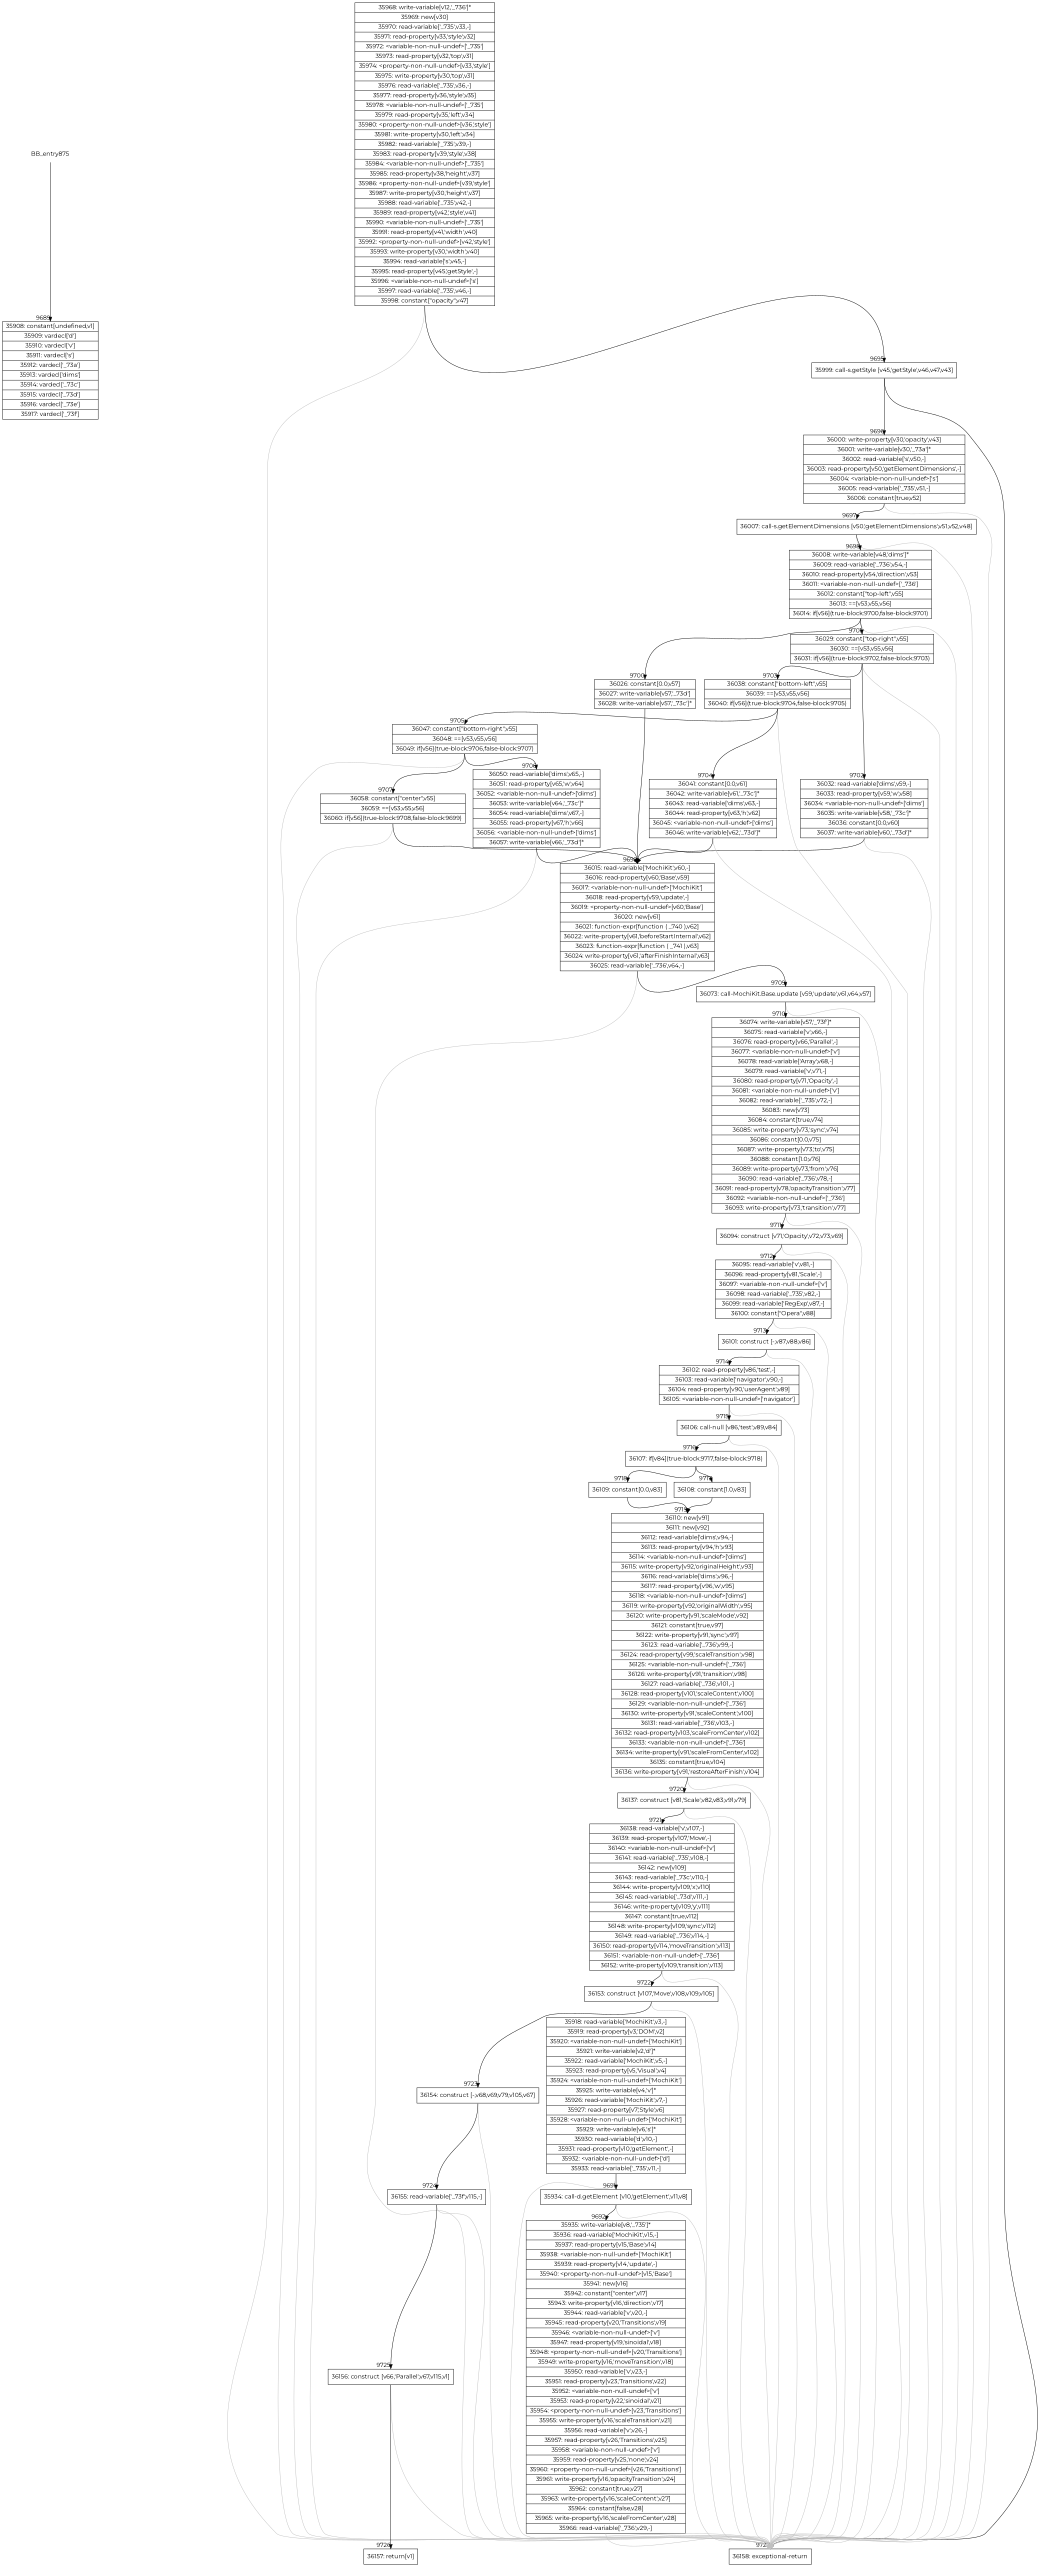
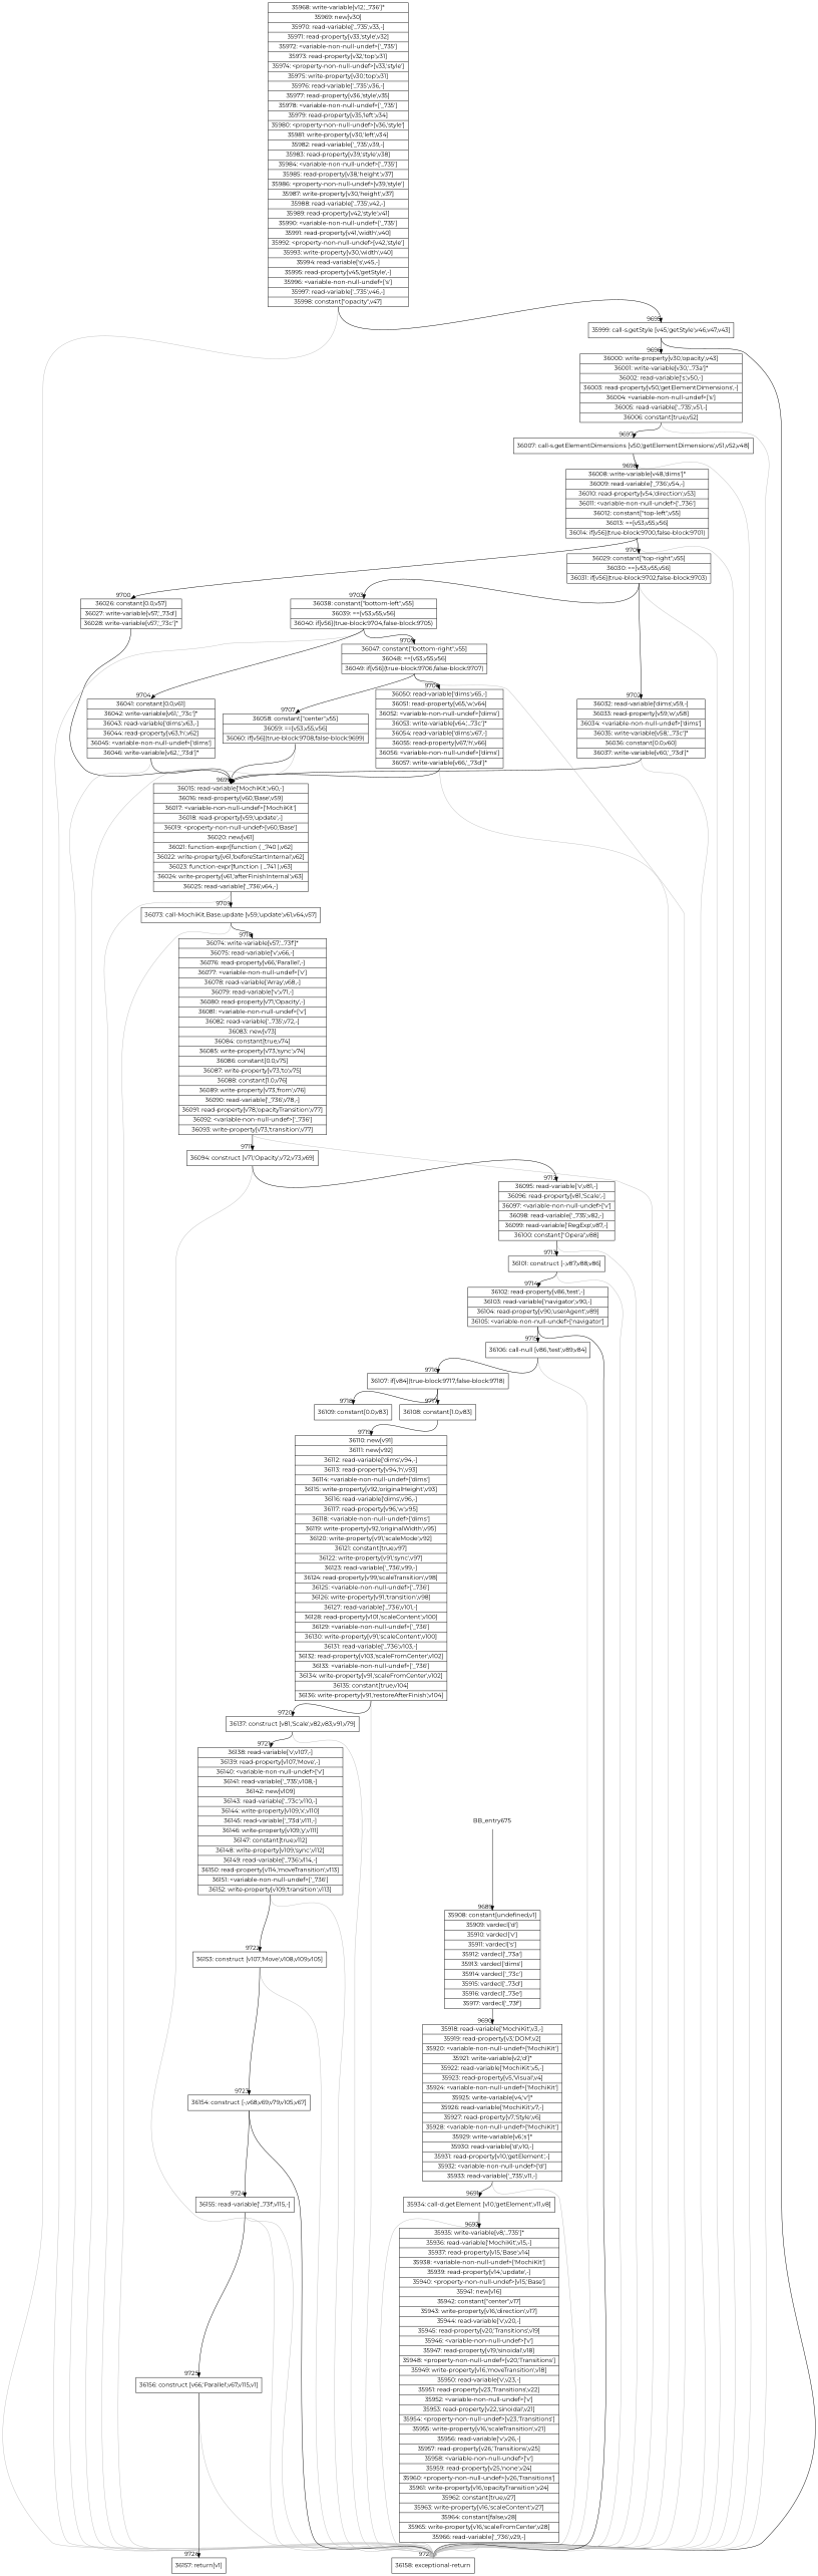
  digraph {
    fontname=Montserrat
    rankdir=TD
    node [fontname=Montserrat shape=record]
    edge [fontname=Montserrat headport=n tailport=s]
-   BB_entry675 [shape=none label=BB_entry875]
+   BB_entry675 [shape=none]
    n2 [label="{35908: constant[undefined,v1]|35909: vardecl['d']|35910: vardecl['v']|35911: vardecl['s']|35912: vardecl['_73a']|35913: vardecl['dims']|35914: vardecl['_73c']|35915: vardecl['_73d']|35916: vardecl['_73e']|35917: vardecl['_73f']}"]
    n3 [label="{35918: read-variable['MochiKit',v3,-]|35919: read-property[v3,'DOM',v2]|35920: \<variable-non-null-undef\>['MochiKit']|35921: write-variable[v2,'d']*|35922: read-variable['MochiKit',v5,-]|35923: read-property[v5,'Visual',v4]|35924: \<variable-non-null-undef\>['MochiKit']|35925: write-variable[v4,'v']*|35926: read-variable['MochiKit',v7,-]|35927: read-property[v7,'Style',v6]|35928: \<variable-non-null-undef\>['MochiKit']|35929: write-variable[v6,'s']*|35930: read-variable['d',v10,-]|35931: read-property[v10,'getElement',-]|35932: \<variable-non-null-undef\>['d']|35933: read-variable['_735',v11,-]}"]
    n4 [label="{35934: call-d.getElement [v10,'getElement',v11,v8]}"]
    n5 [label="{36158: exceptional-return}"]
    n6 [label="{35935: write-variable[v8,'_735']*|35936: read-variable['MochiKit',v15,-]|35937: read-property[v15,'Base',v14]|35938: \<variable-non-null-undef\>['MochiKit']|35939: read-property[v14,'update',-]|35940: \<property-non-null-undef\>[v15,'Base']|35941: new[v16]|35942: constant[\"center\",v17]|35943: write-property[v16,'direction',v17]|35944: read-variable['v',v20,-]|35945: read-property[v20,'Transitions',v19]|35946: \<variable-non-null-undef\>['v']|35947: read-property[v19,'sinoidal',v18]|35948: \<property-non-null-undef\>[v20,'Transitions']|35949: write-property[v16,'moveTransition',v18]|35950: read-variable['v',v23,-]|35951: read-property[v23,'Transitions',v22]|35952: \<variable-non-null-undef\>['v']|35953: read-property[v22,'sinoidal',v21]|35954: \<property-non-null-undef\>[v23,'Transitions']|35955: write-property[v16,'scaleTransition',v21]|35956: read-variable['v',v26,-]|35957: read-property[v26,'Transitions',v25]|35958: \<variable-non-null-undef\>['v']|35959: read-property[v25,'none',v24]|35960: \<property-non-null-undef\>[v26,'Transitions']|35961: write-property[v16,'opacityTransition',v24]|35962: constant[true,v27]|35963: write-property[v16,'scaleContent',v27]|35964: constant[false,v28]|35965: write-property[v16,'scaleFromCenter',v28]|35966: read-variable['_736',v29,-]}"]
    n7 [label="{35968: write-variable[v12,'_736']*|35969: new[v30]|35970: read-variable['_735',v33,-]|35971: read-property[v33,'style',v32]|35972: \<variable-non-null-undef\>['_735']|35973: read-property[v32,'top',v31]|35974: \<property-non-null-undef\>[v33,'style']|35975: write-property[v30,'top',v31]|35976: read-variable['_735',v36,-]|35977: read-property[v36,'style',v35]|35978: \<variable-non-null-undef\>['_735']|35979: read-property[v35,'left',v34]|35980: \<property-non-null-undef\>[v36,'style']|35981: write-property[v30,'left',v34]|35982: read-variable['_735',v39,-]|35983: read-property[v39,'style',v38]|35984: \<variable-non-null-undef\>['_735']|35985: read-property[v38,'height',v37]|35986: \<property-non-null-undef\>[v39,'style']|35987: write-property[v30,'height',v37]|35988: read-variable['_735',v42,-]|35989: read-property[v42,'style',v41]|35990: \<variable-non-null-undef\>['_735']|35991: read-property[v41,'width',v40]|35992: \<property-non-null-undef\>[v42,'style']|35993: write-property[v30,'width',v40]|35994: read-variable['s',v45,-]|35995: read-property[v45,'getStyle',-]|35996: \<variable-non-null-undef\>['s']|35997: read-variable['_735',v46,-]|35998: constant[\"opacity\",v47]}"]
    n8 [label="{35999: call-s.getStyle [v45,'getStyle',v46,v47,v43]}"]
    n9 [label="{36000: write-property[v30,'opacity',v43]|36001: write-variable[v30,'_73a']*|36002: read-variable['s',v50,-]|36003: read-property[v50,'getElementDimensions',-]|36004: \<variable-non-null-undef\>['s']|36005: read-variable['_735',v51,-]|36006: constant[true,v52]}"]
    n10 [label="{36007: call-s.getElementDimensions [v50,'getElementDimensions',v51,v52,v48]}"]
    n11 [label="{36008: write-variable[v48,'dims']*|36009: read-variable['_736',v54,-]|36010: read-property[v54,'direction',v53]|36011: \<variable-non-null-undef\>['_736']|36012: constant[\"top-left\",v55]|36013: ==[v53,v55,v56]|36014: if[v56](true-block:9700,false-block:9701)}"]
    n12 [label="{36026: constant[0.0,v57]|36027: write-variable[v57,'_73d']|36028: write-variable[v57,'_73c']*}"]
    n13 [label="{36029: constant[\"top-right\",v55]|36030: ==[v53,v55,v56]|36031: if[v56](true-block:9702,false-block:9703)}"]
    n14 [label="{36015: read-variable['MochiKit',v60,-]|36016: read-property[v60,'Base',v59]|36017: \<variable-non-null-undef\>['MochiKit']|36018: read-property[v59,'update',-]|36019: \<property-non-null-undef\>[v60,'Base']|36020: new[v61]|36021: function-expr[function ( _740 ),v62]|36022: write-property[v61,'beforeStartInternal',v62]|36023: function-expr[function ( _741 ),v63]|36024: write-property[v61,'afterFinishInternal',v63]|36025: read-variable['_736',v64,-]}"]
    n15 [label="{36032: read-variable['dims',v59,-]|36033: read-property[v59,'w',v58]|36034: \<variable-non-null-undef\>['dims']|36035: write-variable[v58,'_73c']*|36036: constant[0.0,v60]|36037: write-variable[v60,'_73d']*}"]
    n16 [label="{36038: constant[\"bottom-left\",v55]|36039: ==[v53,v55,v56]|36040: if[v56](true-block:9704,false-block:9705)}"]
    n17 [label="{36073: call-MochiKit.Base.update [v59,'update',v61,v64,v57]}"]
    n18 [label="{36041: constant[0.0,v61]|36042: write-variable[v61,'_73c']*|36043: read-variable['dims',v63,-]|36044: read-property[v63,'h',v62]|36045: \<variable-non-null-undef\>['dims']|36046: write-variable[v62,'_73d']*}"]
    n19 [label="{36047: constant[\"bottom-right\",v55]|36048: ==[v53,v55,v56]|36049: if[v56](true-block:9706,false-block:9707)}"]
    n20 [label="{36074: write-variable[v57,'_73f']*|36075: read-variable['v',v66,-]|36076: read-property[v66,'Parallel',-]|36077: \<variable-non-null-undef\>['v']|36078: read-variable['Array',v68,-]|36079: read-variable['v',v71,-]|36080: read-property[v71,'Opacity',-]|36081: \<variable-non-null-undef\>['v']|36082: read-variable['_735',v72,-]|36083: new[v73]|36084: constant[true,v74]|36085: write-property[v73,'sync',v74]|36086: constant[0.0,v75]|36087: write-property[v73,'to',v75]|36088: constant[1.0,v76]|36089: write-property[v73,'from',v76]|36090: read-variable['_736',v78,-]|36091: read-property[v78,'opacityTransition',v77]|36092: \<variable-non-null-undef\>['_736']|36093: write-property[v73,'transition',v77]}"]
    n21 [label="{36094: construct [v71,'Opacity',v72,v73,v69]}"]
    n22 [label="{36050: read-variable['dims',v65,-]|36051: read-property[v65,'w',v64]|36052: \<variable-non-null-undef\>['dims']|36053: write-variable[v64,'_73c']*|36054: read-variable['dims',v67,-]|36055: read-property[v67,'h',v66]|36056: \<variable-non-null-undef\>['dims']|36057: write-variable[v66,'_73d']*}"]
    n23 [label="{36058: constant[\"center\",v55]|36059: ==[v53,v55,v56]|36060: if[v56](true-block:9708,false-block:9699)}"]
    n24 [label="{36095: read-variable['v',v81,-]|36096: read-property[v81,'Scale',-]|36097: \<variable-non-null-undef\>['v']|36098: read-variable['_735',v82,-]|36099: read-variable['RegExp',v87,-]|36100: constant[\"Opera\",v88]}"]
    n25 [label="{36101: construct [-,v87,v88,v86]}"]
    n26 [label="{36102: read-property[v86,'test',-]|36103: read-variable['navigator',v90,-]|36104: read-property[v90,'userAgent',v89]|36105: \<variable-non-null-undef\>['navigator']}"]
    n27 [label="{36106: call-null [v86,'test',v89,v84]}"]
    n28 [label="{36107: if[v84](true-block:9717,false-block:9718)}"]
    n29 [label="{36108: constant[1.0,v83]}"]
    n30 [label="{36109: constant[0.0,v83]}"]
    n31 [label="{36110: new[v91]|36111: new[v92]|36112: read-variable['dims',v94,-]|36113: read-property[v94,'h',v93]|36114: \<variable-non-null-undef\>['dims']|36115: write-property[v92,'originalHeight',v93]|36116: read-variable['dims',v96,-]|36117: read-property[v96,'w',v95]|36118: \<variable-non-null-undef\>['dims']|36119: write-property[v92,'originalWidth',v95]|36120: write-property[v91,'scaleMode',v92]|36121: constant[true,v97]|36122: write-property[v91,'sync',v97]|36123: read-variable['_736',v99,-]|36124: read-property[v99,'scaleTransition',v98]|36125: \<variable-non-null-undef\>['_736']|36126: write-property[v91,'transition',v98]|36127: read-variable['_736',v101,-]|36128: read-property[v101,'scaleContent',v100]|36129: \<variable-non-null-undef\>['_736']|36130: write-property[v91,'scaleContent',v100]|36131: read-variable['_736',v103,-]|36132: read-property[v103,'scaleFromCenter',v102]|36133: \<variable-non-null-undef\>['_736']|36134: write-property[v91,'scaleFromCenter',v102]|36135: constant[true,v104]|36136: write-property[v91,'restoreAfterFinish',v104]}"]
    n32 [label="{36137: construct [v81,'Scale',v82,v83,v91,v79]}"]
    n33 [label="{36138: read-variable['v',v107,-]|36139: read-property[v107,'Move',-]|36140: \<variable-non-null-undef\>['v']|36141: read-variable['_735',v108,-]|36142: new[v109]|36143: read-variable['_73c',v110,-]|36144: write-property[v109,'x',v110]|36145: read-variable['_73d',v111,-]|36146: write-property[v109,'y',v111]|36147: constant[true,v112]|36148: write-property[v109,'sync',v112]|36149: read-variable['_736',v114,-]|36150: read-property[v114,'moveTransition',v113]|36151: \<variable-non-null-undef\>['_736']|36152: write-property[v109,'transition',v113]}"]
    n34 [label="{36153: construct [v107,'Move',v108,v109,v105]}"]
    n35 [label="{36154: construct [-,v68,v69,v79,v105,v67]}"]
    n36 [label="{36155: read-variable['_73f',v115,-]}"]
    n37 [label="{36156: construct [v66,'Parallel',v67,v115,v1]}"]
    n38 [label="{36157: return[v1]}"]
    BB_entry675 -> n2 [headlabel="    9689"]
+   n2 -> n3 [headlabel="      9690"]
    n3 -> n4 [headlabel="      9691"]
    n3 -> n5 [color=gray headlabel="      9727"]
    n4 -> n5 [color=gray]
    n4 -> n6 [headlabel="      9692"]
    n6 -> n5 [color=gray]
    n7 -> n5 [color=gray]
    n7 -> n8 [headlabel="      9695"]
    n8 -> n5 [color=black]
    n8 -> n9 [headlabel="      9696"]
    n9 -> n5 [color=gray]
    n9 -> n10 [headlabel="      9697"]
    n10 -> n5 [color=gray]
    n10 -> n11 [headlabel="      9698"]
    n11 -> n5 [color=gray]
    n11 -> n12 [headlabel="      9700"]
    n11 -> n13 [headlabel="      9701"]
    n12 -> n14 [headlabel="      9699"]
    n13 -> n5 [color=gray]
    n13 -> n15 [headlabel="      9702"]
    n13 -> n16 [headlabel="      9703"]
    n14 -> n5 [color=gray]
    n14 -> n17 [headlabel="      9709"]
    n15 -> n5 [color=gray]
    n15 -> n14
    n16 -> n5 [color=gray]
    n16 -> n18 [headlabel="      9704"]
    n16 -> n19 [headlabel="      9705"]
    n17 -> n5 [color=gray]
    n17 -> n20 [headlabel="      9710"]
    n18 -> n5 [color=gray]
    n18 -> n14
    n19 -> n5 [color=gray]
    n19 -> n22 [headlabel="      9706"]
    n19 -> n23 [headlabel="      9707"]
    n20 -> n5 [color=gray]
    n20 -> n21 [headlabel="      9711"]
    n21 -> n5 [color=gray]
    n21 -> n24 [headlabel="      9712"]
    n22 -> n5 [color=gray]
    n22 -> n14
    n23 -> n5 [color=gray]
    n23 -> n14
    n24 -> n5 [color=gray]
    n24 -> n25 [headlabel="      9713"]
    n25 -> n5 [color=gray]
    n25 -> n26 [headlabel="      9714"]
-   n26 -> n5 [color=gray]
+   n26 -> n5 [color=black]
    n26 -> n27 [headlabel="      9715"]
    n27 -> n5 [color=gray]
    n27 -> n28 [headlabel="      9716"]
    n28 -> n29 [headlabel="      9717"]
    n28 -> n30 [headlabel="      9718"]
    n29 -> n31 [headlabel="      9719"]
-   n30 -> n31
    n31 -> n5 [color=gray]
    n31 -> n32 [headlabel="      9720"]
    n32 -> n5 [color=gray]
    n32 -> n33 [headlabel="      9721"]
    n33 -> n5 [color=gray]
    n33 -> n34 [headlabel="      9722"]
    n34 -> n5 [color=gray]
    n34 -> n35 [headlabel="      9723"]
-   n35 -> n5 [color=gray]
+   n35 -> n5 [color=black]
    n35 -> n36 [headlabel="      9724"]
    n36 -> n5 [color=gray]
    n36 -> n37 [headlabel="      9725"]
    n37 -> n5 [color=gray]
    n37 -> n38 [headlabel="      9726"]
  }
